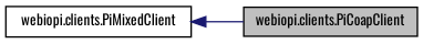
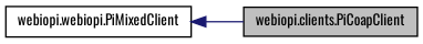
  digraph {
    rankdir=LR
    fontname=Oswald
    node [color=black fontname=Oswald fontsize=10 shape=record style=filled]
    n1 [fillcolor=grey75 fontcolor=black height=0.2 label="webiopi.clients.PiCoapClient" width=0.4]
-   n2 [fillcolor=white height=0.2 label="webiopi.clients.PiMixedClient" width=0.4]
+   n2 [fillcolor=white height=0.2 label="webiopi.webiopi.PiMixedClient" width=0.4]
    n2 -> n1 [color=midnightblue dir=back fontname=Oswald fontsize=10 labelfontname=Helvetica labelfontsize=10 style=solid]
  }
